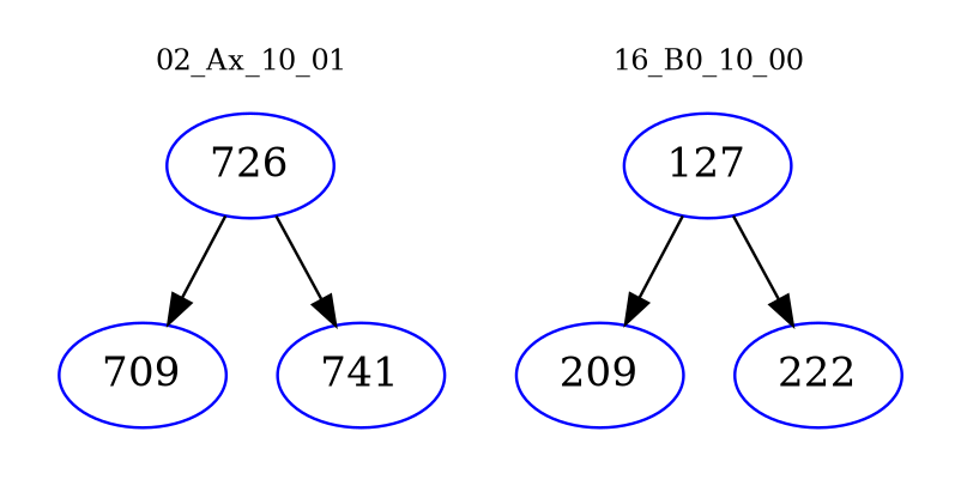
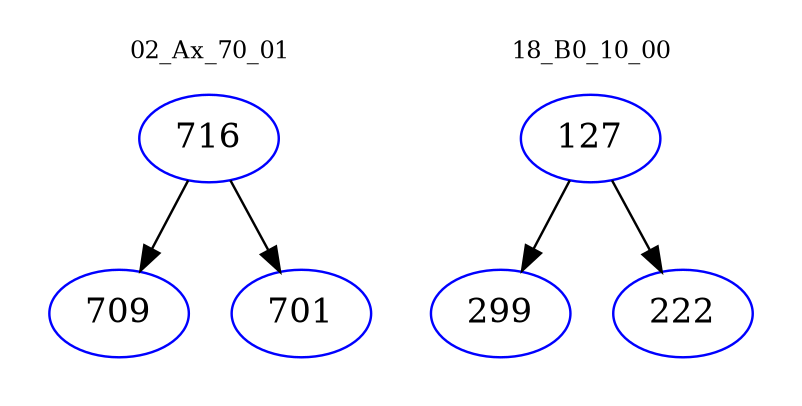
  digraph {
    node [color=blue]
    edge [color=black]
-   n1 [label=726]
+   n1 [label=716]
    n2 [label=709]
-   n3 [label=741]
+   n3 [label=701]
    n4 [label=127]
-   n5 [label=209]
+   n5 [label=299]
    n6 [label=222]
    subgraph cluster_1 {
      color=white
      fontsize=10
-     label="02_Ax_10_01"
+     label="02_Ax_70_01"
      n1
      n2
      n3
    }
    subgraph cluster_2 {
      color=white
      fontsize=10
-     label="16_B0_10_00"
+     label="18_B0_10_00"
      n4
      n5
      n6
    }
    n1 -> n2
    n1 -> n3
    n4 -> n5
    n4 -> n6
  }
